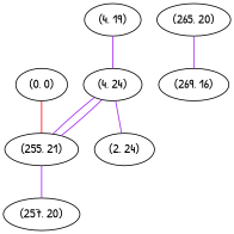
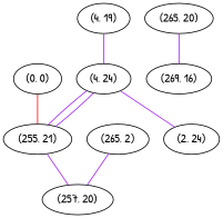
  graph {
    fontname="Patrick Hand"
    node [fontname="Patrick Hand"]
    edge [color=purple fontname="Patrick Hand" weight=1]
    "(0, 0)"
    "(255, 21)"
    "(4, 19)"
    "(4, 24)"
    "(2, 24)"
    "(265, 20)"
    "(269, 16)"
+   "(265, 2)"
    "(257, 20)"
    "(0, 0)" -- "(255, 21)" [color=red weight=4]
    "(255, 21)" -- "(257, 20)"
    "(4, 19)" -- "(4, 24)"
    "(4, 24)" -- "(255, 21)"
    "(4, 24)" -- "(255, 21)"
    "(4, 24)" -- "(2, 24)"
    "(265, 20)" -- "(269, 16)" [weight=2]
+   "(265, 2)" -- "(257, 20)"
  }
